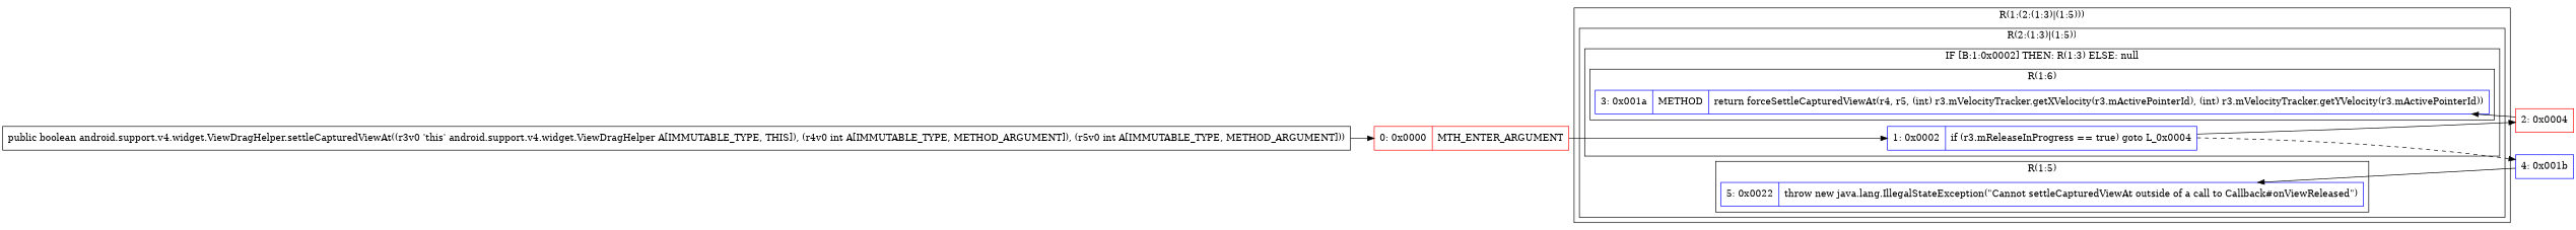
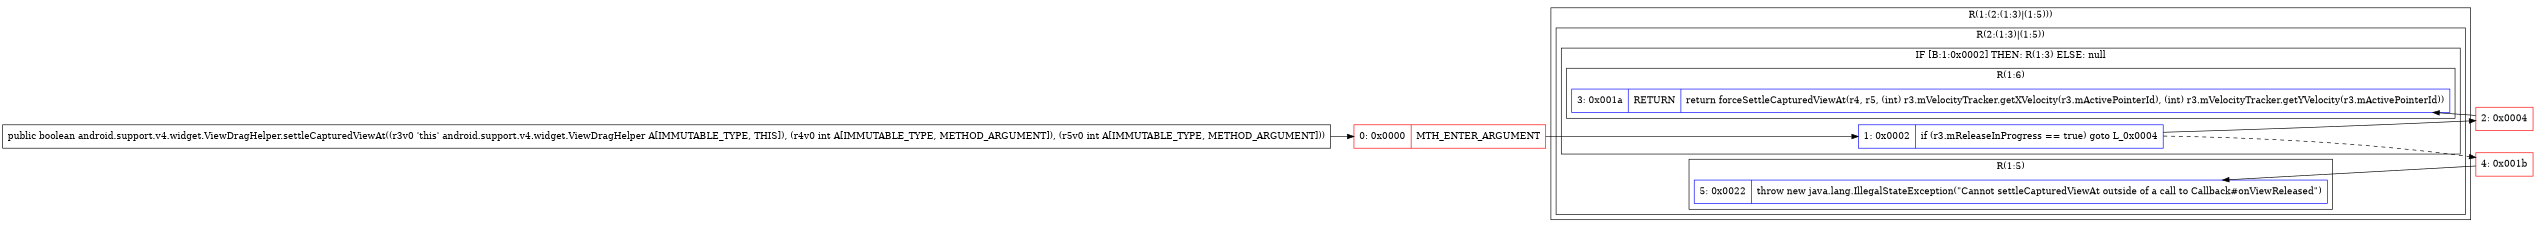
  digraph {
    rankdir=LR
    node [color=blue shape=record]
-   n1 [label="{3\:\ 0x001a|METHOD\l|return forceSettleCapturedViewAt(r4, r5, (int) r3.mVelocityTracker.getXVelocity(r3.mActivePointerId), (int) r3.mVelocityTracker.getYVelocity(r3.mActivePointerId))\l}"]
+   n1 [label="{3\:\ 0x001a|RETURN\l|return forceSettleCapturedViewAt(r4, r5, (int) r3.mVelocityTracker.getXVelocity(r3.mActivePointerId), (int) r3.mVelocityTracker.getYVelocity(r3.mActivePointerId))\l}"]
    n2 [label="{1\:\ 0x0002|if (r3.mReleaseInProgress == true) goto L_0x0004\l}"]
    n3 [label="{5\:\ 0x0022|throw new java.lang.IllegalStateException(\"Cannot settleCapturedViewAt outside of a call to Callback#onViewReleased\")\l}"]
    n4 [color=red label="{2\:\ 0x0004}"]
-   n5 [label="{4\:\ 0x001b}"]
+   n5 [color=red label="{4\:\ 0x001b}"]
    n6 [color=red label="{0\:\ 0x0000|MTH_ENTER_ARGUMENT\l}"]
    n7 [label="{public boolean android.support.v4.widget.ViewDragHelper.settleCapturedViewAt((r3v0 'this' android.support.v4.widget.ViewDragHelper A[IMMUTABLE_TYPE, THIS]), (r4v0 int A[IMMUTABLE_TYPE, METHOD_ARGUMENT]), (r5v0 int A[IMMUTABLE_TYPE, METHOD_ARGUMENT])) }" color=""]
    subgraph cluster_1 {
      label="R(1:(2:(1:3)|(1:5)))"
      subgraph cluster_2 {
        label="R(2:(1:3)|(1:5))"
        subgraph cluster_3 {
          label="IF [B:1:0x0002] THEN: R(1:3) ELSE: null"
          n2
          subgraph cluster_4 {
            label="R(1:6)"
            n1
          }
        }
        subgraph cluster_5 {
          label="R(1:5)"
          n3
        }
      }
    }
    n2 -> n4
    n2 -> n5 [style=dashed]
    n4 -> n1
    n5 -> n3
    n6 -> n2
    n7 -> n6
  }
